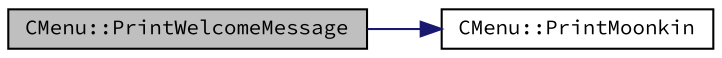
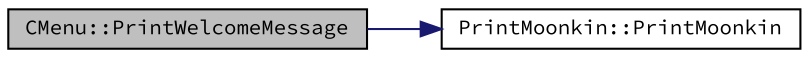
  digraph {
    rankdir=LR
    fontname="Source Code Pro"
    node [color=black fontname="Source Code Pro" fontsize=10 shape=record style=filled]
    n1 [fillcolor=grey75 fontcolor=black height=0.2 label="CMenu::PrintWelcomeMessage" width=0.4]
-   n2 [fillcolor=white height=0.2 label="CMenu::PrintMoonkin" width=0.4]
+   n2 [fillcolor=white height=0.2 label="PrintMoonkin::PrintMoonkin" width=0.4]
    n1 -> n2 [color=midnightblue fontname="Source Code Pro" fontsize=10 labelfontname=Helvetica labelfontsize=10 style=solid]
  }
